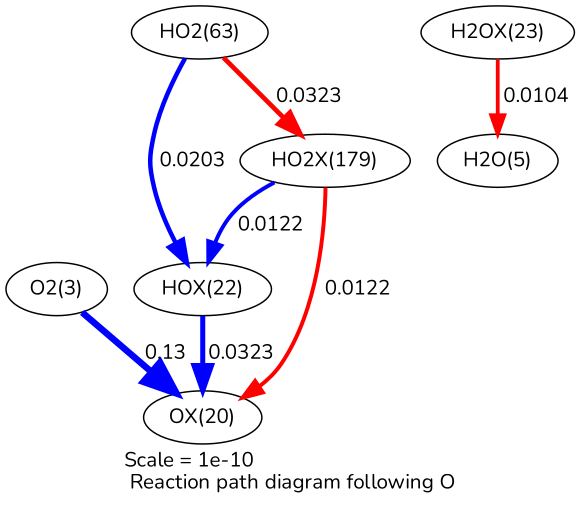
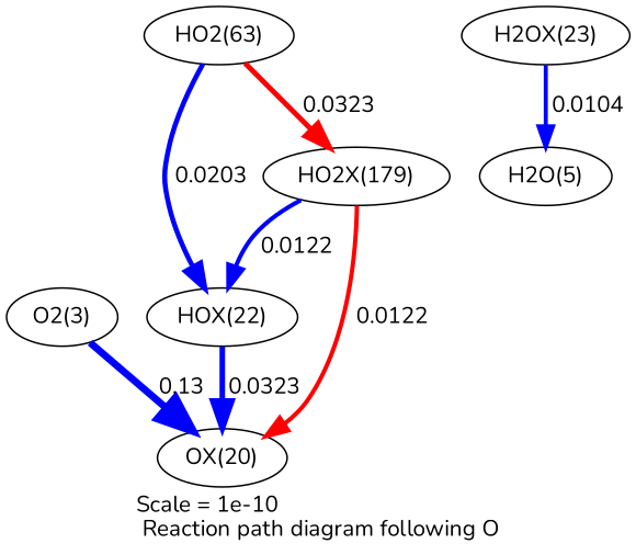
  digraph {
    fontname=Nunito
    label="Scale = 1e-10\l Reaction path diagram following O"
    node [fontname=Nunito]
    edge [arrowsize=1.34 color=blue fontname=Nunito penwidth=2.67]
    n1 [label="O2(3)"]
    n2 [label="OX(20)"]
    n3 [label="HOX(22)"]
    n4 [label="HO2X(179)"]
    n5 [label="H2OX(23)"]
    n6 [label="H2O(5)"]
    n7 [label="HO2(63)"]
    n1 -> n2 [arrowsize=2.23 label=" 0.13" penwidth=4.46]
    n3 -> n2 [arrowsize=1.7 label=" 0.0323" penwidth=3.41]
    n4 -> n2 [color=red label=" 0.0122"]
    n4 -> n3 [label=" 0.0122"]
-   n5 -> n6 [arrowsize=1.27 color=red label=" 0.0104" penwidth=2.55]
+   n5 -> n6 [arrowsize=1.27 label=" 0.0104" penwidth=2.55]
    n7 -> n3 [arrowsize=1.53 label=" 0.0203" penwidth=3.06]
    n7 -> n4 [arrowsize=1.6 color=red label=" 0.0323" penwidth=3.19]
  }
